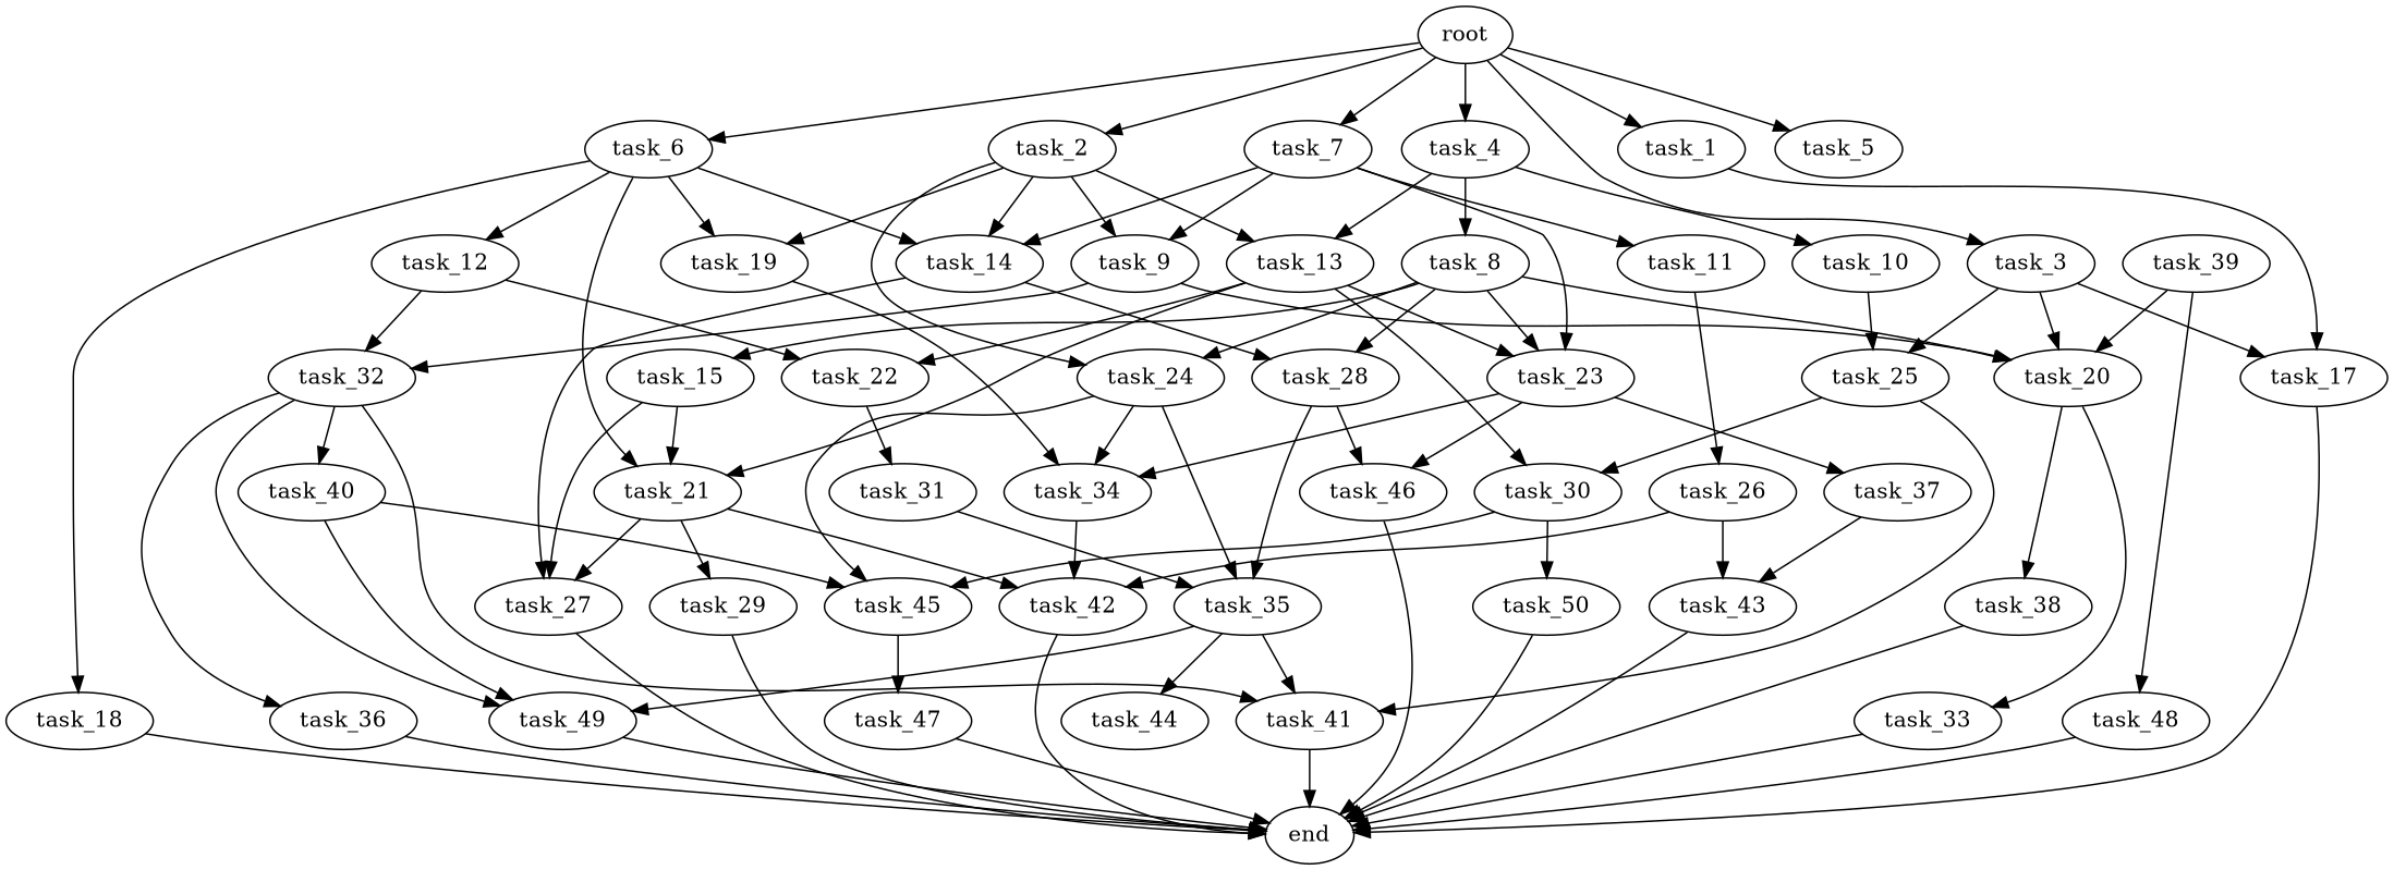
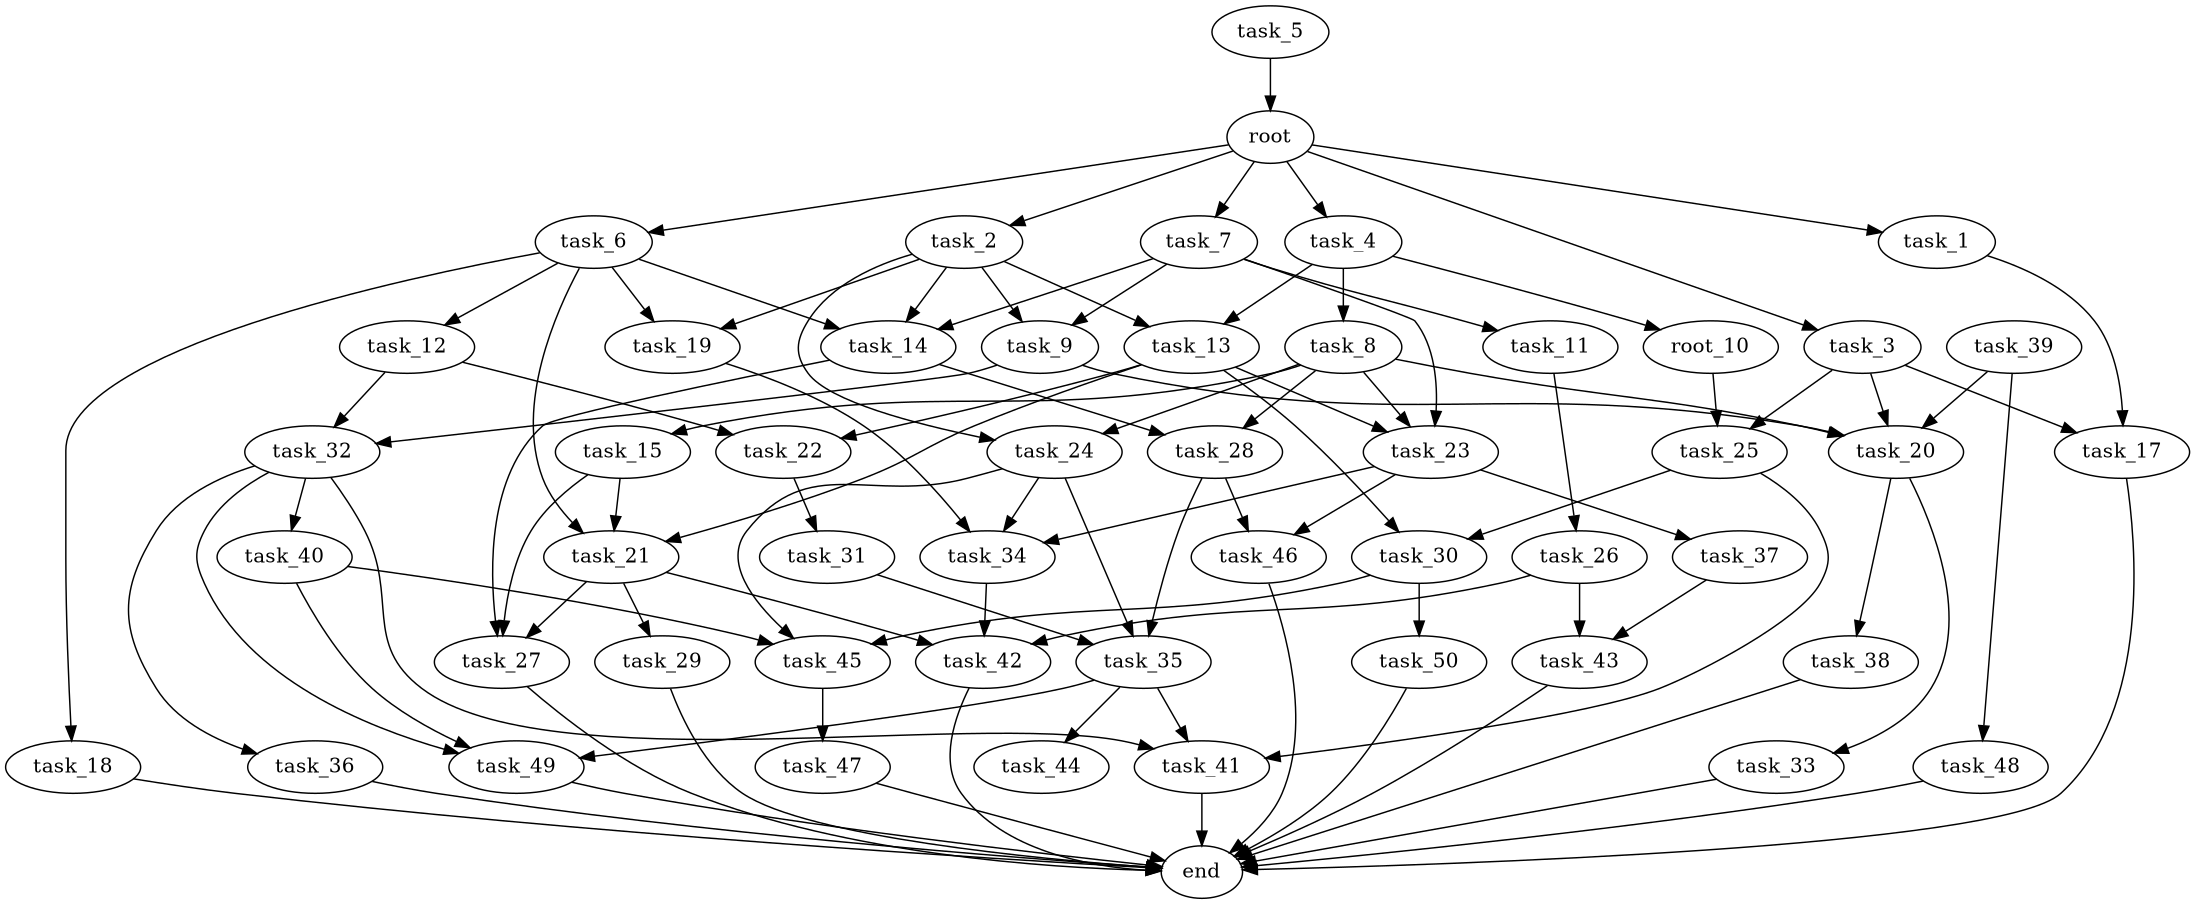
  digraph {
    fontname="DejaVu Serif"
    node [fontname="DejaVu Serif"]
    edge [fontname="DejaVu Serif"]
    root
    task_1
    task_2
    task_3
    task_4
    task_5
    task_6
    task_7
    task_17
    task_9
    task_13
    task_14
    task_19
    task_24
    task_20
    task_25
    task_8
-   task_10
+   task_10 [label=root_10]
    task_12
    task_18
    task_21
    task_11
    task_23
    end
    task_32
    task_22
    task_30
    task_28
    task_27
    task_34
    task_35
    task_45
    task_33
    task_38
    task_41
    task_15
    task_29
    task_42
    task_26
    task_37
    task_46
    task_36
    task_40
    task_49
    task_43
    task_31
    task_50
    task_39
    task_48
    task_44
    task_47
    root -> task_1
    root -> task_2
    root -> task_3
    root -> task_4
-   root -> task_5
+   task_5 -> root
    root -> task_6
    root -> task_7
    task_1 -> task_17
    task_2 -> task_9
    task_2 -> task_13
    task_2 -> task_14
    task_2 -> task_19
    task_2 -> task_24
    task_3 -> task_17
    task_3 -> task_20
    task_3 -> task_25
    task_4 -> task_13
    task_4 -> task_8
    task_4 -> task_10
    task_6 -> task_14
    task_6 -> task_19
    task_6 -> task_12
    task_6 -> task_18
    task_6 -> task_21
    task_7 -> task_9
    task_7 -> task_14
    task_7 -> task_11
    task_7 -> task_23
    task_17 -> end
    task_9 -> task_20
    task_9 -> task_32
    task_13 -> task_21
    task_13 -> task_23
    task_13 -> task_22
    task_13 -> task_30
    task_14 -> task_28
    task_14 -> task_27
    task_19 -> task_34
    task_24 -> task_34
    task_24 -> task_35
    task_24 -> task_45
    task_20 -> task_33
    task_20 -> task_38
    task_25 -> task_30
    task_25 -> task_41
    task_8 -> task_24
    task_8 -> task_20
    task_8 -> task_23
    task_8 -> task_28
    task_8 -> task_15
    task_10 -> task_25
    task_12 -> task_32
    task_12 -> task_22
    task_18 -> end
    task_21 -> task_27
    task_21 -> task_29
    task_21 -> task_42
    task_11 -> task_26
    task_23 -> task_34
    task_23 -> task_37
    task_23 -> task_46
    task_32 -> task_41
    task_32 -> task_36
    task_32 -> task_40
    task_32 -> task_49
    task_22 -> task_31
    task_30 -> task_45
    task_30 -> task_50
    task_28 -> task_35
    task_28 -> task_46
    task_27 -> end
    task_34 -> task_42
    task_35 -> task_41
    task_35 -> task_49
    task_35 -> task_44
    task_45 -> task_47
    task_33 -> end
    task_38 -> end
    task_41 -> end
    task_15 -> task_21
    task_15 -> task_27
    task_29 -> end
    task_42 -> end
    task_26 -> task_42
    task_26 -> task_43
    task_37 -> task_43
    task_46 -> end
    task_36 -> end
    task_40 -> task_45
    task_40 -> task_49
    task_49 -> end
    task_43 -> end
    task_31 -> task_35
    task_50 -> end
    task_39 -> task_20
    task_39 -> task_48
    task_48 -> end
    task_47 -> end
  }
